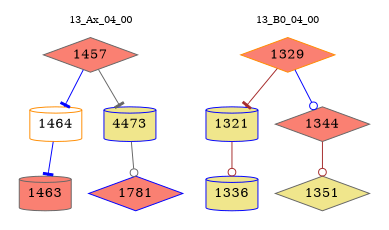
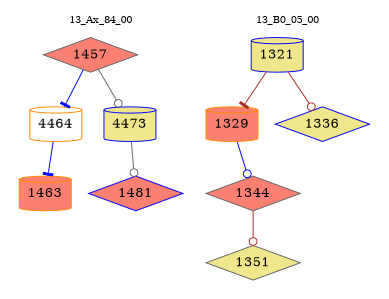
  digraph {
    node [color=gray40 fillcolor=salmon shape=diamond style=filled]
    edge [arrowhead=odot color=blue]
    n1 [label=1457]
-   n2 [color=darkorange fillcolor=white label=1464 shape=cylinder]
+   n2 [color=darkorange fillcolor=white label=4464 shape=cylinder]
    n3 [color=blue fillcolor=khaki label=4473 shape=cylinder]
-   n4 [label=1463 shape=cylinder]
-   n5 [color=blue label=1781]
-   n6 [color=darkorange label=1329]
+   n4 [color=darkorange label=1463 shape=cylinder]
+   n5 [color=blue label=1481]
+   n6 [color=darkorange label=1329 shape=cylinder]
    n7 [color=blue fillcolor=khaki label=1321 shape=cylinder]
    n8 [label=1344]
-   n9 [color=blue fillcolor=khaki label=1336 shape=cylinder]
+   n9 [color=blue fillcolor=khaki label=1336]
    n10 [fillcolor=khaki label=1351]
    subgraph cluster_1 {
      color=white
      fontsize=10
-     label="13_Ax_04_00"
+     label="13_Ax_84_00"
      n1
      n2
      n3
      n4
      n5
    }
    subgraph cluster_2 {
      color=white
      fontsize=10
-     label="13_B0_04_00"
+     label="13_B0_05_00"
      n6
      n7
      n8
      n9
      n10
    }
    n1 -> n2 [arrowhead=tee]
-   n1 -> n3 [arrowhead=tee color=gray40]
+   n1 -> n3 [color=gray40]
    n2 -> n4 [arrowhead=tee]
    n3 -> n5 [color=gray40]
-   n6 -> n7 [arrowhead=tee color=brown]
+   n7 -> n6 [arrowhead=tee color=brown]
    n6 -> n8
    n7 -> n9 [color=brown]
    n8 -> n10 [color=brown]
  }
